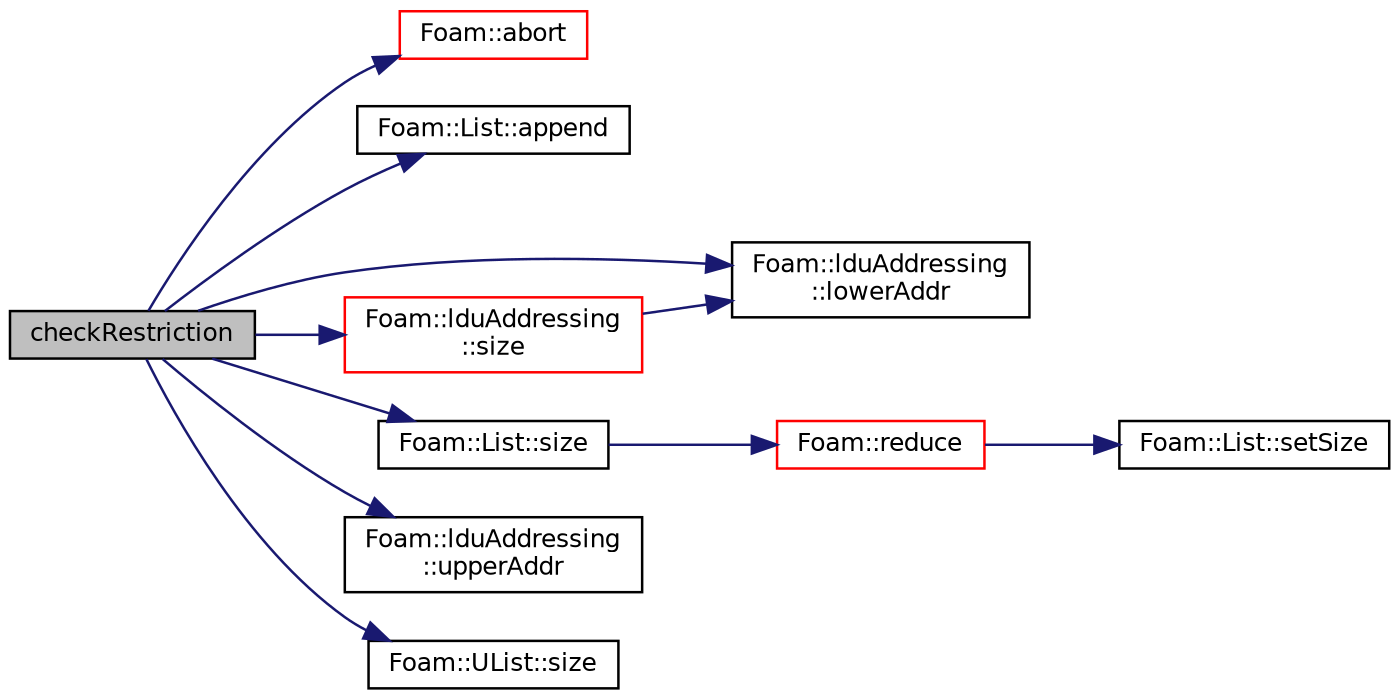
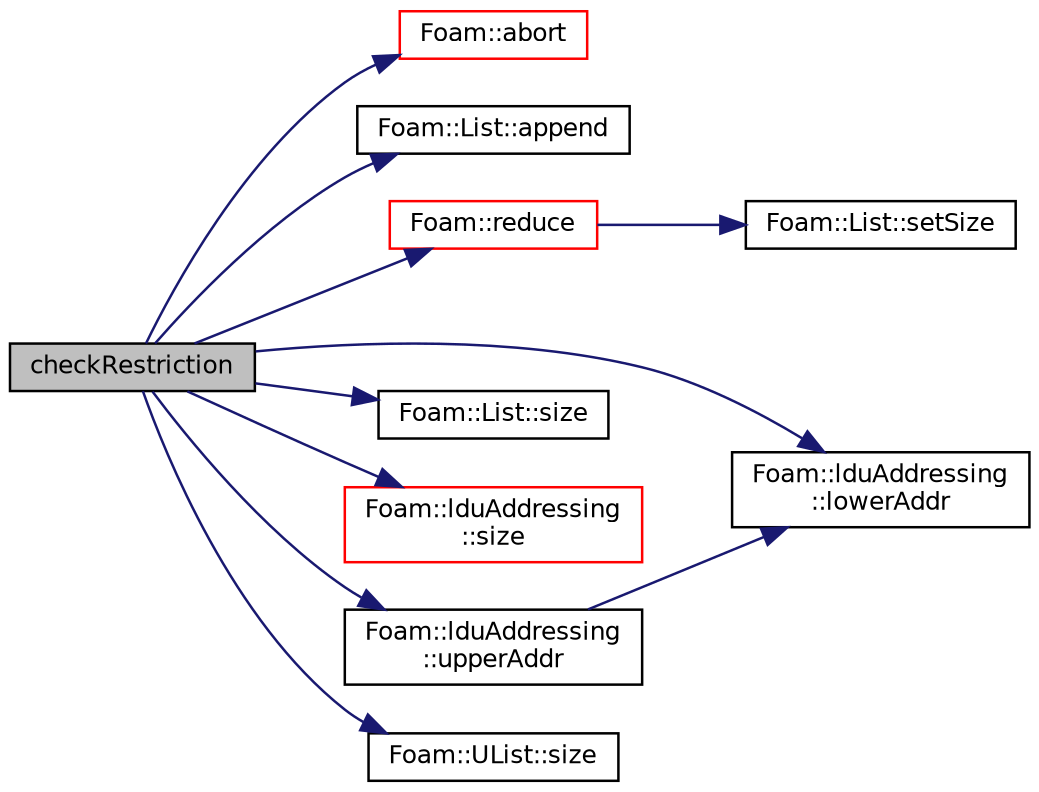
  digraph {
    rankdir=LR
    node [color=black fontname=Helvetica fontsize=10 shape=record]
    edge [color=midnightblue fontname=Helvetica fontsize=10 labelfontname=Helvetica labelfontsize=10 style=solid]
    n1 [fillcolor=grey75 fontcolor=black height=0.2 label=checkRestriction style=filled width=0.4]
    n2 [color=red height=0.2 label="Foam::abort" width=0.4]
    n3 [height=0.2 label="Foam::List::append" width=0.4]
    n4 [height=0.2 label="Foam::lduAddressing\l::lowerAddr" width=0.4]
    n5 [color=red height=0.2 label="Foam::reduce" width=0.4]
    n6 [height=0.2 label="Foam::List::size" width=0.4]
    n7 [color=red height=0.2 label="Foam::lduAddressing\l::size" width=0.4]
    n8 [height=0.2 label="Foam::lduAddressing\l::upperAddr" width=0.4]
    n9 [height=0.2 label="Foam::UList::size" width=0.4]
    n10 [height=0.2 label="Foam::List::setSize" width=0.4]
    n1 -> n2
    n1 -> n3
    n1 -> n4
-   n6 -> n5
+   n1 -> n5
    n1 -> n6
    n1 -> n7
    n1 -> n8
    n1 -> n9
    n5 -> n10
-   n7 -> n4
+   n8 -> n4
  }
